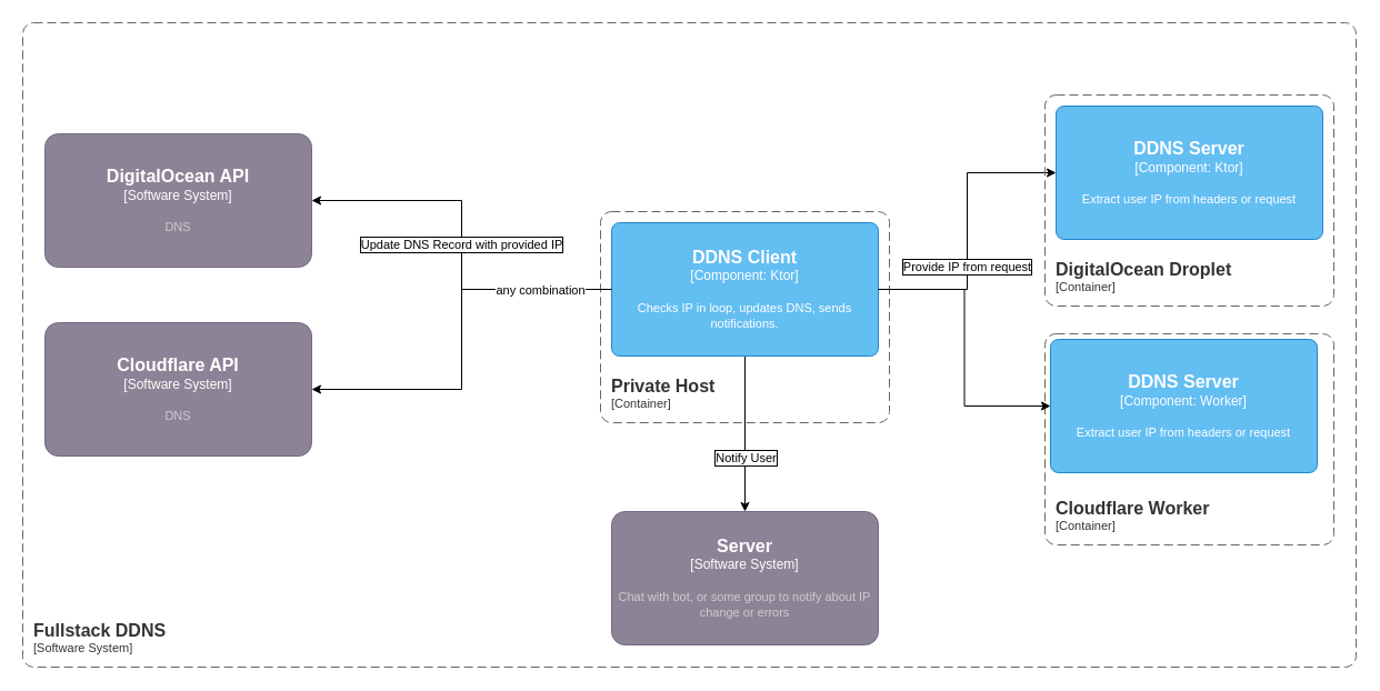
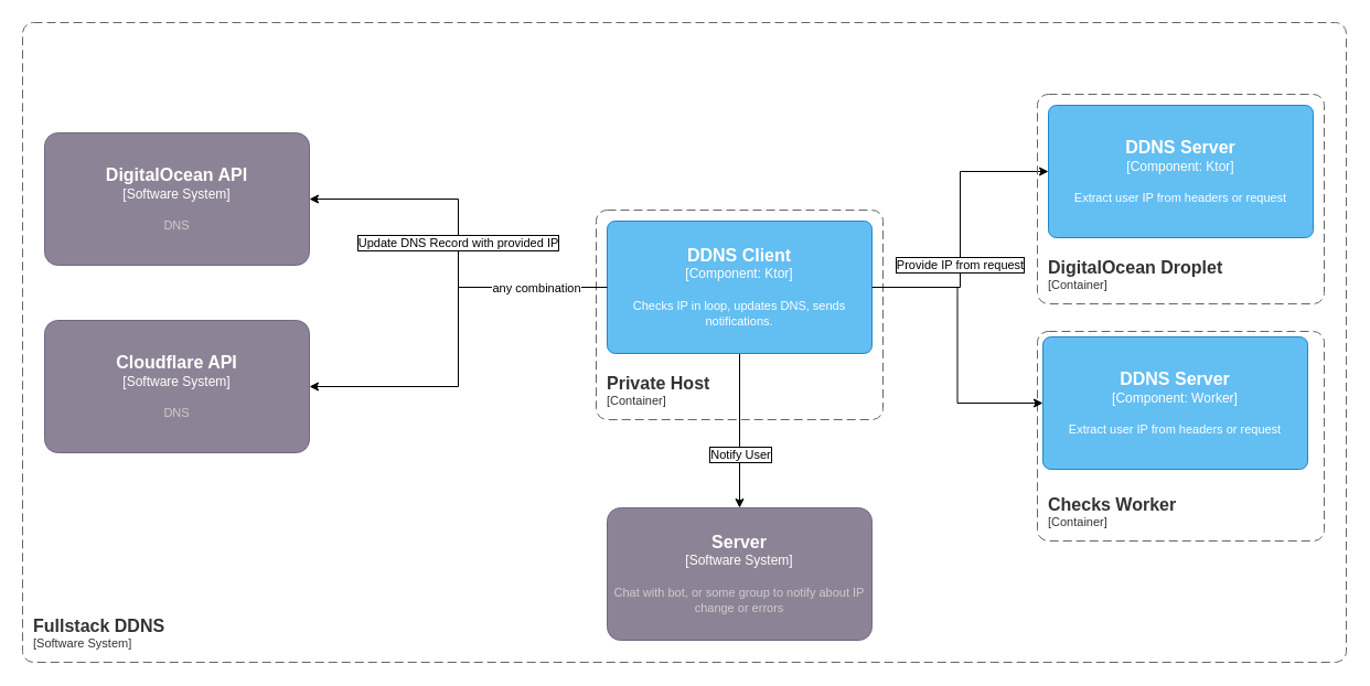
  <mxCell id="0" />
  <mxCell id="1" parent="0" />
  <mxCell id="2" value="&lt;font style=&quot;font-size: 16px&quot;&gt;&lt;b&gt;&lt;div style=&quot;text-align: left&quot;&gt;Fullstack DDNS&lt;/div&gt;&lt;/b&gt;&lt;/font&gt;&lt;div style=&quot;text-align: left&quot;&gt;[Software System]&lt;/div&gt;" style="rounded=1;fontSize=11;whiteSpace=wrap;html=1;dashed=1;arcSize=20;fillColor=none;strokeColor=#666666;fontColor=#333333;labelBackgroundColor=none;align=left;verticalAlign=bottom;labelBorderColor=none;spacingTop=0;spacing=10;dashPattern=8 4;metaEdit=1;rotatable=0;perimeter=rectanglePerimeter;noLabel=0;labelPadding=0;allowArrows=0;connectable=0;expand=0;recursiveResize=0;editable=1;pointerEvents=0;absoluteArcSize=1;points=[[0.25,0,0],[0.5,0,0],[0.75,0,0],[1,0.25,0],[1,0.5,0],[1,0.75,0],[0.75,1,0],[0.5,1,0],[0.25,1,0],[0,0.75,0],[0,0.5,0],[0,0.25,0]];" parent="1" vertex="1"><mxGeometry width="1200" height="580" as="geometry" x="20" y="20" /></mxCell>
  <mxCell id="3" value="Provide IP from request" style="edgeStyle=orthogonalEdgeStyle;rounded=0;orthogonalLoop=1;jettySize=auto;html=1;exitX=1;exitY=0.5;exitDx=0;exitDy=0;exitPerimeter=0;entryX=0;entryY=0.5;entryDx=0;entryDy=0;entryPerimeter=0;labelBorderColor=default;" parent="1" source="11" target="14" edge="1"><mxGeometry x="-0.245" relative="1" as="geometry"><mxPoint as="offset" /></mxGeometry></mxCell>
  <mxCell id="4" value="Update DNS Record with provided IP" style="edgeStyle=orthogonalEdgeStyle;rounded=0;orthogonalLoop=1;jettySize=auto;html=1;exitX=0;exitY=0.5;exitDx=0;exitDy=0;exitPerimeter=0;entryX=1;entryY=0.5;entryDx=0;entryDy=0;entryPerimeter=0;labelBorderColor=default;" parent="1" source="11" target="6" edge="1"><mxGeometry relative="1" as="geometry"><mxPoint as="offset" /></mxGeometry></mxCell>
  <mxCell id="5" value="Notify User" style="edgeStyle=orthogonalEdgeStyle;rounded=0;orthogonalLoop=1;jettySize=auto;html=1;exitX=0.5;exitY=1;exitDx=0;exitDy=0;exitPerimeter=0;entryX=0.5;entryY=0;entryDx=0;entryDy=0;entryPerimeter=0;labelBorderColor=default;" parent="1" source="11" target="7" edge="1"><mxGeometry x="0.314" relative="1" as="geometry"><mxPoint x="1" as="offset" /></mxGeometry></mxCell>
  <mxCell id="6" value="&lt;font style=&quot;font-size: 16px&quot;&gt;&lt;b&gt;DigitalOcean API&lt;/b&gt;&lt;/font&gt;&lt;div&gt;[Software System]&lt;/div&gt;&lt;br&gt;&lt;div&gt;&lt;font style=&quot;font-size: 11px&quot;&gt;&lt;font color=&quot;#cccccc&quot;&gt;DNS&lt;/font&gt;&lt;/div&gt;" style="rounded=1;whiteSpace=wrap;html=1;labelBackgroundColor=none;fillColor=#8C8496;fontColor=#ffffff;align=center;arcSize=10;strokeColor=#736782;metaEdit=1;resizable=0;points=[[0.25,0,0],[0.5,0,0],[0.75,0,0],[1,0.25,0],[1,0.5,0],[1,0.75,0],[0.75,1,0],[0.5,1,0],[0.25,1,0],[0,0.75,0],[0,0.5,0],[0,0.25,0]];labelBorderColor=none;" parent="1" vertex="1"><mxGeometry x="40" y="120" width="240" height="120" as="geometry" /></mxCell>
  <mxCell id="7" value="&lt;font style=&quot;font-size: 16px&quot;&gt;&lt;b&gt;Server&lt;/b&gt;&lt;/font&gt;&lt;div&gt;[Software System]&lt;/div&gt;&lt;br&gt;&lt;div&gt;&lt;font style=&quot;font-size: 11px&quot;&gt;&lt;font color=&quot;#cccccc&quot;&gt;Chat with bot, or some group to notify about IP change or errors&lt;/font&gt;&lt;/div&gt;" style="rounded=1;whiteSpace=wrap;html=1;labelBackgroundColor=none;fillColor=#8C8496;fontColor=#ffffff;align=center;arcSize=10;strokeColor=#736782;metaEdit=1;resizable=0;points=[[0.25,0,0],[0.5,0,0],[0.75,0,0],[1,0.25,0],[1,0.5,0],[1,0.75,0],[0.75,1,0],[0.5,1,0],[0.25,1,0],[0,0.75,0],[0,0.5,0],[0,0.25,0]];labelBorderColor=none;" parent="1" vertex="1"><mxGeometry x="550" y="460" width="240" height="120" as="geometry" /></mxCell>
  <mxCell id="8" value="&lt;font style=&quot;font-size: 16px&quot;&gt;&lt;b&gt;Cloudflare API&lt;/b&gt;&lt;/font&gt;&lt;div&gt;[Software System]&lt;/div&gt;&lt;br&gt;&lt;div&gt;&lt;font style=&quot;font-size: 11px&quot;&gt;&lt;font color=&quot;#cccccc&quot;&gt;DNS&lt;/font&gt;&lt;/div&gt;" style="rounded=1;whiteSpace=wrap;html=1;labelBackgroundColor=none;fillColor=#8C8496;fontColor=#ffffff;align=center;arcSize=10;strokeColor=#736782;metaEdit=1;resizable=0;points=[[0.25,0,0],[0.5,0,0],[0.75,0,0],[1,0.25,0],[1,0.5,0],[1,0.75,0],[0.75,1,0],[0.5,1,0],[0.25,1,0],[0,0.75,0],[0,0.5,0],[0,0.25,0]];labelBorderColor=none;" vertex="1" parent="1"><mxGeometry x="40" y="290" width="240" height="120" as="geometry" /></mxCell>
  <mxCell id="9" value="" style="group" vertex="1" connectable="0" parent="1"><mxGeometry x="540" y="190" width="260" height="190" as="geometry" /></mxCell>
  <mxCell id="10" value="&lt;font style=&quot;font-size: 16px&quot;&gt;&lt;b&gt;&lt;div style=&quot;text-align: left&quot;&gt;Private Host&lt;/div&gt;&lt;/b&gt;&lt;/font&gt;&lt;div style=&quot;text-align: left&quot;&gt;[Container]&lt;/div&gt;" style="rounded=1;fontSize=11;whiteSpace=wrap;html=1;dashed=1;arcSize=20;fillColor=none;strokeColor=#666666;fontColor=#333333;labelBackgroundColor=none;align=left;verticalAlign=bottom;labelBorderColor=none;spacingTop=0;spacing=10;dashPattern=8 4;metaEdit=1;rotatable=0;perimeter=rectanglePerimeter;noLabel=0;labelPadding=0;allowArrows=0;connectable=0;expand=0;recursiveResize=0;editable=1;pointerEvents=0;absoluteArcSize=1;points=[[0.25,0,0],[0.5,0,0],[0.75,0,0],[1,0.25,0],[1,0.5,0],[1,0.75,0],[0.75,1,0],[0.5,1,0],[0.25,1,0],[0,0.75,0],[0,0.5,0],[0,0.25,0]];" parent="9" vertex="1"><mxGeometry width="260" height="190" as="geometry" /></mxCell>
  <mxCell id="11" value="&lt;font style=&quot;font-size: 16px&quot;&gt;&lt;b&gt;DDNS Client&lt;/b&gt;&lt;/font&gt;&lt;div&gt;[Component: Ktor]&lt;/div&gt;&lt;br&gt;&lt;div&gt;&lt;font style=&quot;font-size: 11px&quot;&gt;Checks IP in loop, updates DNS, sends notifications. &lt;/font&gt;&lt;/div&gt;" style="rounded=1;whiteSpace=wrap;html=1;labelBackgroundColor=none;fillColor=#63BEF2;fontColor=#ffffff;align=center;arcSize=6;strokeColor=#2086C9;metaEdit=1;resizable=0;points=[[0.25,0,0],[0.5,0,0],[0.75,0,0],[1,0.25,0],[1,0.5,0],[1,0.75,0],[0.75,1,0],[0.5,1,0],[0.25,1,0],[0,0.75,0],[0,0.5,0],[0,0.25,0]];labelBorderColor=none;" parent="9" vertex="1"><mxGeometry x="10" y="10" width="240" height="120" as="geometry" /></mxCell>
  <mxCell id="12" value="" style="group" vertex="1" connectable="0" parent="1"><mxGeometry x="940" y="85" width="260" height="190" as="geometry" /></mxCell>
  <mxCell id="13" value="&lt;font style=&quot;font-size: 16px&quot;&gt;&lt;b&gt;&lt;div style=&quot;text-align: left&quot;&gt;DigitalOcean Droplet&lt;/div&gt;&lt;/b&gt;&lt;/font&gt;&lt;div style=&quot;text-align: left&quot;&gt;[Container]&lt;/div&gt;" style="rounded=1;fontSize=11;whiteSpace=wrap;html=1;dashed=1;arcSize=20;fillColor=none;strokeColor=#666666;fontColor=#333333;labelBackgroundColor=none;align=left;verticalAlign=bottom;labelBorderColor=none;spacingTop=0;spacing=10;dashPattern=8 4;metaEdit=1;rotatable=0;perimeter=rectanglePerimeter;noLabel=0;labelPadding=0;allowArrows=0;connectable=0;expand=0;recursiveResize=0;editable=1;pointerEvents=0;absoluteArcSize=1;points=[[0.25,0,0],[0.5,0,0],[0.75,0,0],[1,0.25,0],[1,0.5,0],[1,0.75,0],[0.75,1,0],[0.5,1,0],[0.25,1,0],[0,0.75,0],[0,0.5,0],[0,0.25,0]];" parent="12" vertex="1"><mxGeometry width="260" height="190" as="geometry" /></mxCell>
  <mxCell id="14" value="&lt;font style=&quot;font-size: 16px&quot;&gt;&lt;b&gt;DDNS Server&lt;/b&gt;&lt;/font&gt;&lt;div&gt;[Component: Ktor]&lt;/div&gt;&lt;br&gt;&lt;div&gt;&lt;font style=&quot;font-size: 11px&quot;&gt;Extract user IP from headers or request&lt;/font&gt;&lt;/div&gt;" style="rounded=1;whiteSpace=wrap;html=1;labelBackgroundColor=none;fillColor=#63BEF2;fontColor=#ffffff;align=center;arcSize=6;strokeColor=#2086C9;metaEdit=1;resizable=0;points=[[0.25,0,0],[0.5,0,0],[0.75,0,0],[1,0.25,0],[1,0.5,0],[1,0.75,0],[0.75,1,0],[0.5,1,0],[0.25,1,0],[0,0.75,0],[0,0.5,0],[0,0.25,0]];labelBorderColor=none;" parent="12" vertex="1"><mxGeometry x="10" y="10" width="240" height="120" as="geometry" /></mxCell>
  <mxCell id="15" style="edgeStyle=orthogonalEdgeStyle;rounded=0;orthogonalLoop=1;jettySize=auto;html=1;entryX=1;entryY=0.5;entryDx=0;entryDy=0;entryPerimeter=0;" edge="1" parent="1" source="11" target="8"><mxGeometry relative="1" as="geometry" /></mxCell>
  <mxCell id="16" value="any combination" style="edgeLabel;html=1;align=center;verticalAlign=middle;resizable=0;points=[];" vertex="1" connectable="0" parent="15"><mxGeometry x="-0.643" relative="1" as="geometry"><mxPoint x="-1" as="offset" /></mxGeometry></mxCell>
  <mxCell id="17" value="" style="group" vertex="1" connectable="0" parent="1"><mxGeometry x="940" y="300" width="260" height="190" as="geometry" /></mxCell>
- <mxCell id="18" value="&lt;font style=&quot;font-size: 16px&quot;&gt;&lt;b&gt;&lt;div style=&quot;text-align: left&quot;&gt;Cloudflare Worker&lt;/div&gt;&lt;/b&gt;&lt;/font&gt;&lt;div style=&quot;text-align: left&quot;&gt;[Container]&lt;/div&gt;" style="rounded=1;fontSize=11;whiteSpace=wrap;html=1;dashed=1;arcSize=20;fillColor=none;strokeColor=#666666;fontColor=#333333;labelBackgroundColor=none;align=left;verticalAlign=bottom;labelBorderColor=none;spacingTop=0;spacing=10;dashPattern=8 4;metaEdit=1;rotatable=0;perimeter=rectanglePerimeter;noLabel=0;labelPadding=0;allowArrows=0;connectable=0;expand=0;recursiveResize=0;editable=1;pointerEvents=0;absoluteArcSize=1;points=[[0.25,0,0],[0.5,0,0],[0.75,0,0],[1,0.25,0],[1,0.5,0],[1,0.75,0],[0.75,1,0],[0.5,1,0],[0.25,1,0],[0,0.75,0],[0,0.5,0],[0,0.25,0]];" vertex="1" parent="17"><mxGeometry width="260" height="190" as="geometry" /></mxCell>
+ <mxCell id="18" value="&lt;font style=&quot;font-size: 16px&quot;&gt;&lt;b&gt;&lt;div style=&quot;text-align: left&quot;&gt;Checks Worker&lt;/div&gt;&lt;/b&gt;&lt;/font&gt;&lt;div style=&quot;text-align: left&quot;&gt;[Container]&lt;/div&gt;" style="rounded=1;fontSize=11;whiteSpace=wrap;html=1;dashed=1;arcSize=20;fillColor=none;strokeColor=#666666;fontColor=#333333;labelBackgroundColor=none;align=left;verticalAlign=bottom;labelBorderColor=none;spacingTop=0;spacing=10;dashPattern=8 4;metaEdit=1;rotatable=0;perimeter=rectanglePerimeter;noLabel=0;labelPadding=0;allowArrows=0;connectable=0;expand=0;recursiveResize=0;editable=1;pointerEvents=0;absoluteArcSize=1;points=[[0.25,0,0],[0.5,0,0],[0.75,0,0],[1,0.25,0],[1,0.5,0],[1,0.75,0],[0.75,1,0],[0.5,1,0],[0.25,1,0],[0,0.75,0],[0,0.5,0],[0,0.25,0]];" vertex="1" parent="17"><mxGeometry width="260" height="190" as="geometry" /></mxCell>
  <mxCell id="19" value="&lt;font style=&quot;font-size: 16px&quot;&gt;&lt;b&gt;DDNS Server&lt;/b&gt;&lt;/font&gt;&lt;div&gt;[Component: Worker]&lt;/div&gt;&lt;br&gt;&lt;div&gt;&lt;font style=&quot;font-size: 11px&quot;&gt;Extract user IP from headers or request&lt;/font&gt;&lt;/div&gt;" style="rounded=1;whiteSpace=wrap;html=1;labelBackgroundColor=none;fillColor=#63BEF2;fontColor=#ffffff;align=center;arcSize=6;strokeColor=#2086C9;metaEdit=1;resizable=0;points=[[0.25,0,0],[0.5,0,0],[0.75,0,0],[1,0.25,0],[1,0.5,0],[1,0.75,0],[0.75,1,0],[0.5,1,0],[0.25,1,0],[0,0.75,0],[0,0.5,0],[0,0.25,0]];labelBorderColor=none;" vertex="1" parent="17"><mxGeometry x="5" y="5" width="240" height="120" as="geometry" /></mxCell>
  <mxCell id="20" style="edgeStyle=orthogonalEdgeStyle;rounded=0;orthogonalLoop=1;jettySize=auto;html=1;" edge="1" parent="1" source="11" target="19"><mxGeometry relative="1" as="geometry" /></mxCell>
